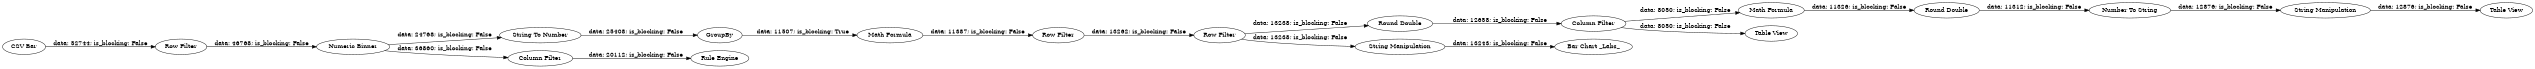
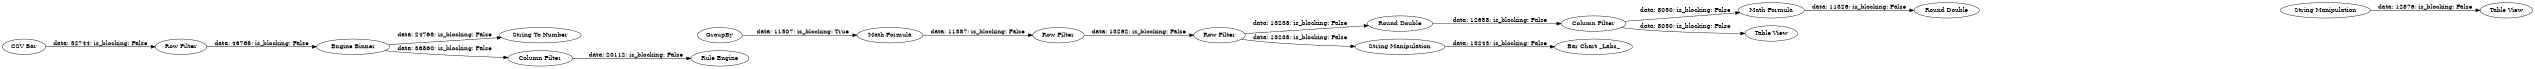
  digraph {
    rankdir=LR
    n1 [label="String To Number"]
    n2 [label=GroupBy]
    n3 [label="Math Formula"]
-   n4 [label="Number To String"]
    n5 [label="String Manipulation"]
    n6 [label="Table View"]
    n7 [label="CSV Bar"]
    n8 [label="Row Filter"]
-   n9 [label="Numeric Binner"]
+   n9 [label="Engine Binner"]
    n10 [label="Column Filter"]
    n11 [label="Rule Engine"]
    n12 [label="Row Filter"]
    n13 [label="Round Double"]
    n14 [label="String Manipulation"]
    n15 [label="Column Filter"]
    n16 [label="Bar Chart _Labs_"]
    n17 [label="Math Formula"]
    n18 [label="Table View"]
    n19 [label="Row Filter"]
    n20 [label="Round Double"]
-   n1 -> n2 [label="data: 25408; is_blocking: False"]
    n2 -> n3 [label="data: 11507; is_blocking: True"]
    n3 -> n19 [label="data: 11387; is_blocking: False"]
-   n4 -> n5 [label="data: 12876; is_blocking: False"]
    n5 -> n6 [label="data: 12876; is_blocking: False"]
    n7 -> n8 [label="data: 52744; is_blocking: False"]
    n8 -> n9 [label="data: 46768; is_blocking: False"]
    n9 -> n1 [label="data: 24768; is_blocking: False"]
    n9 -> n10 [label="data: 36860; is_blocking: False"]
    n10 -> n11 [label="data: 20112; is_blocking: False"]
    n12 -> n13 [label="data: 13238; is_blocking: False"]
    n12 -> n14 [label="data: 13238; is_blocking: False"]
    n13 -> n15 [label="data: 12658; is_blocking: False"]
    n14 -> n16 [label="data: 13243; is_blocking: False"]
    n15 -> n17 [label="data: 8050; is_blocking: False"]
    n15 -> n18 [label="data: 8050; is_blocking: False"]
    n17 -> n20 [label="data: 11326; is_blocking: False"]
    n19 -> n12 [label="data: 13262; is_blocking: False"]
-   n20 -> n4 [label="data: 11312; is_blocking: False"]
  }
